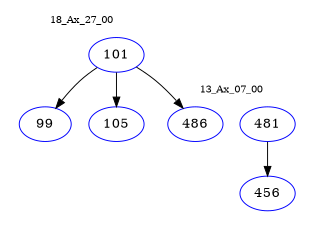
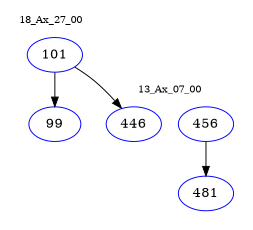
  digraph {
    node [color=blue]
    edge [color=black]
    n1 [label=101]
    n2 [label=99]
-   n3 [label=105]
    n4 [label=481]
    n5 [label=456]
-   n6 [label=486]
+   n6 [label=446]
    subgraph cluster_1 {
      color=white
      fontsize=10
      label="18_Ax_27_00"
      n1
      n2
-     n3
    }
    subgraph cluster_2 {
      color=white
      fontsize=10
      label="13_Ax_07_00"
      n4
      n5
      n6
    }
    n1 -> n2
-   n1 -> n3
    n1 -> n6
-   n4 -> n5
+   n5 -> n4
  }
